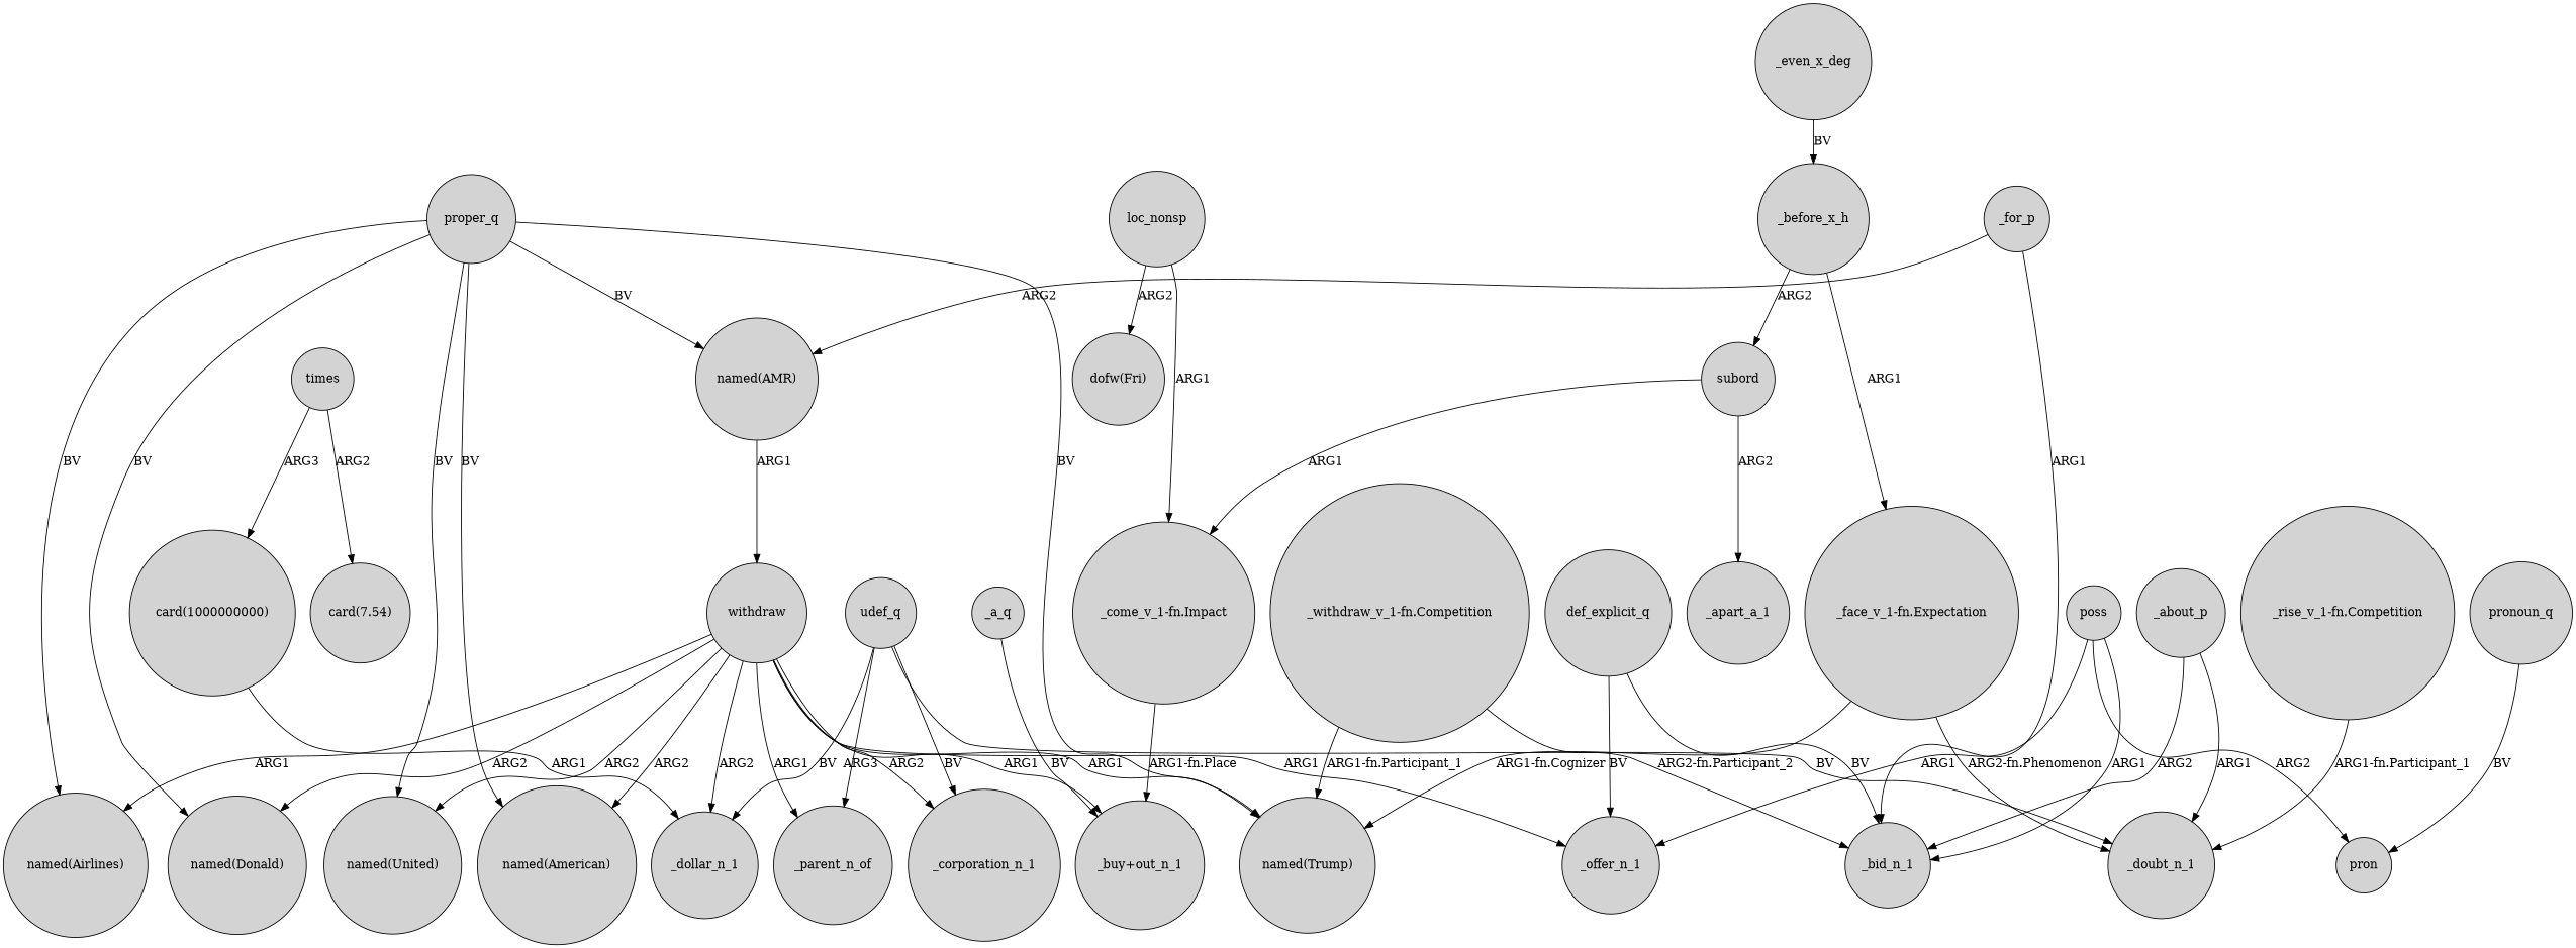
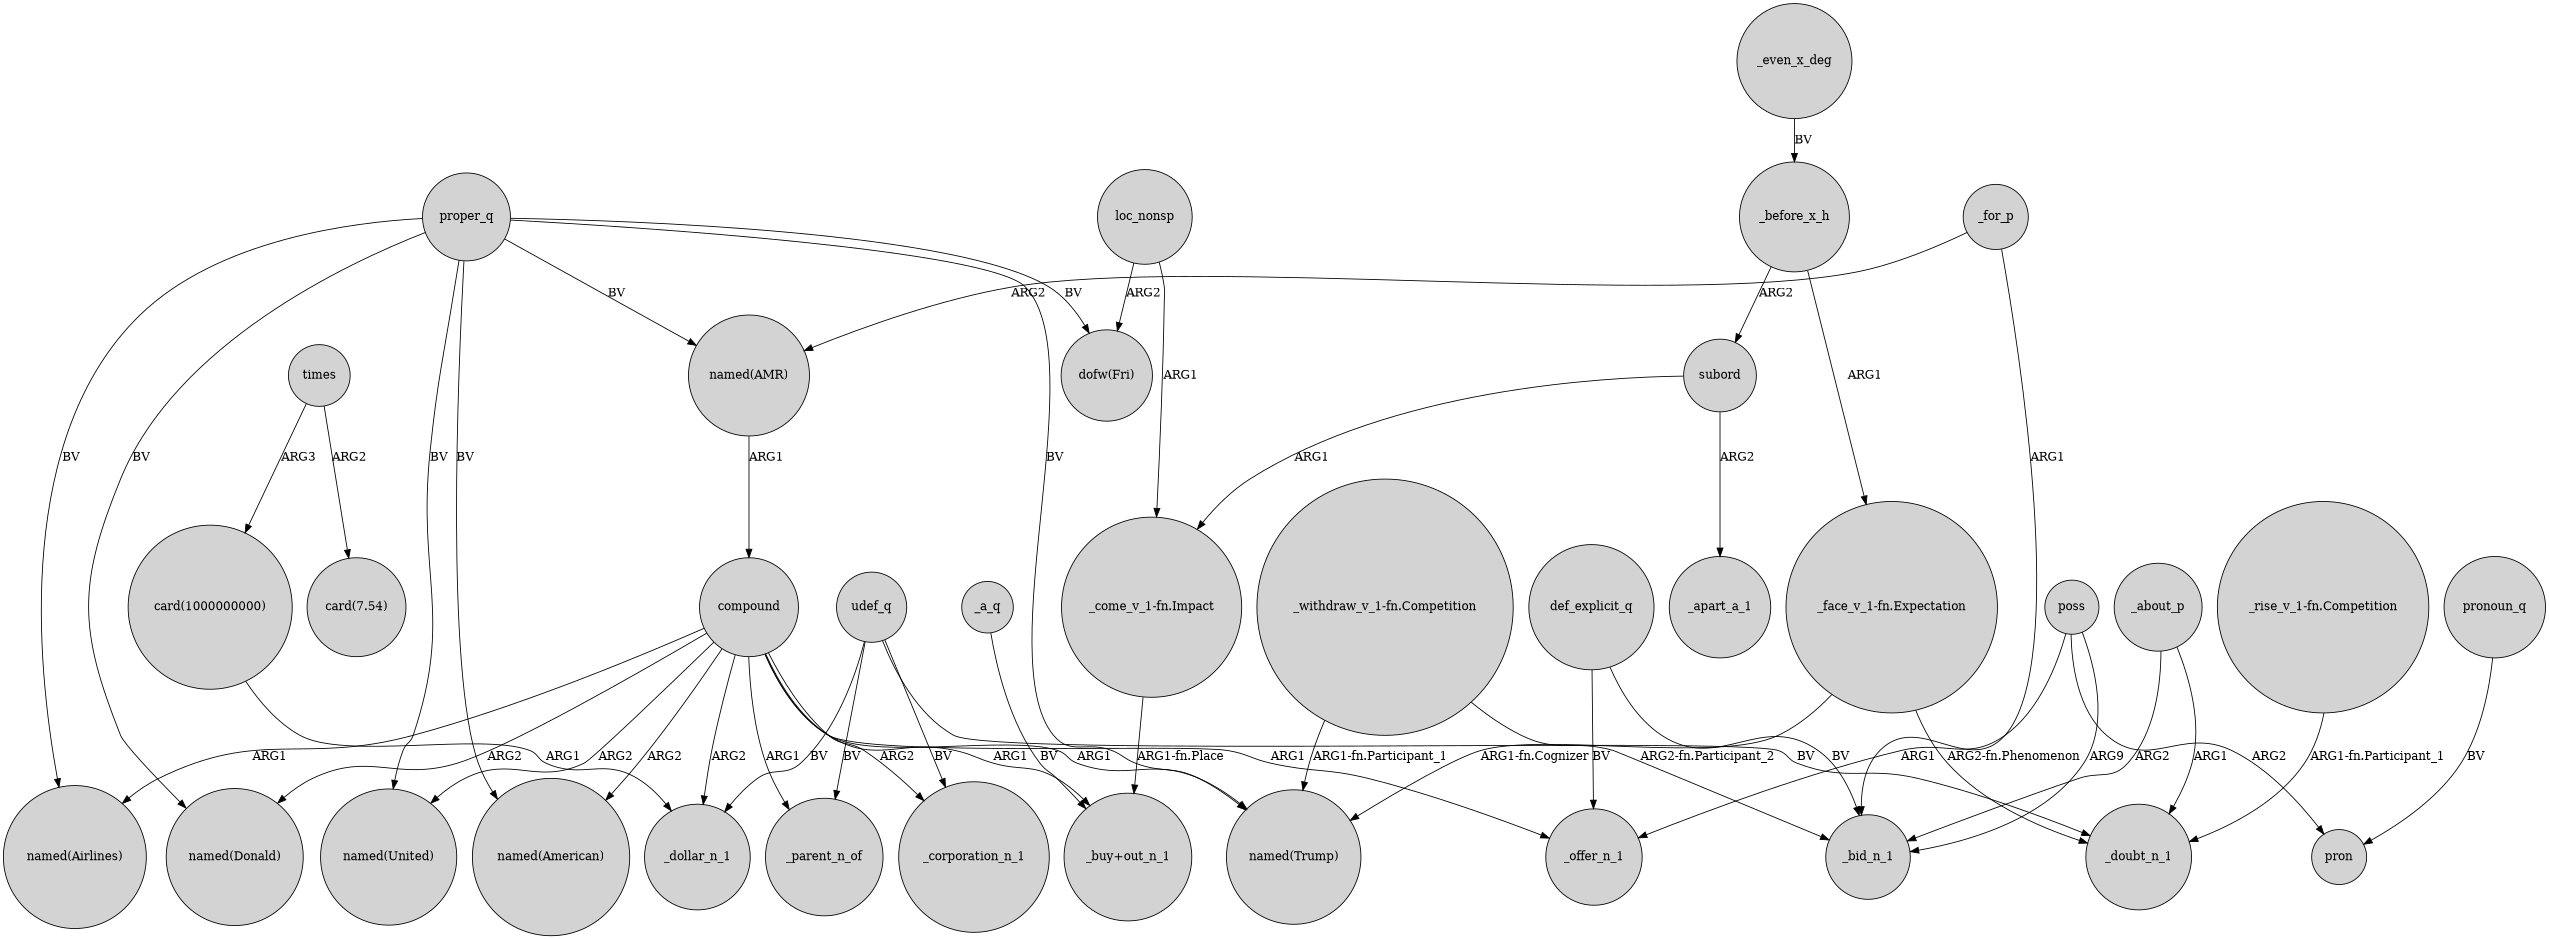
  digraph {
    node [shape=circle style=filled]
    "card(1000000000)"
    _dollar_n_1
-   compound [label=withdraw]
+   compound
    "named(Airlines)"
    "named(Trump)"
    "named(United)"
    "_buy+out_n_1"
    "named(Donald)"
    _offer_n_1
    _parent_n_of
    _corporation_n_1
    "named(American)"
    "named(AMR)"
    subord
    "_come_v_1-fn.Impact"
    _apart_a_1
    poss
    _bid_n_1
    pron
    proper_q
    "dofw(Fri)"
    _before_x_h
    "_face_v_1-fn.Expectation"
    _doubt_n_1
    loc_nonsp
    udef_q
    times
    "card(7.54)"
    _a_q
    pronoun_q
    def_explicit_q
    _about_p
    "_withdraw_v_1-fn.Competition"
    "_rise_v_1-fn.Competition"
    _for_p
    _even_x_deg
    "card(1000000000)" -> _dollar_n_1 [label=ARG1]
    compound -> _dollar_n_1 [label=ARG2]
    compound -> "named(Airlines)" [label=ARG1]
    compound -> "named(Trump)" [label=ARG1]
    compound -> "named(United)" [label=ARG2]
    compound -> "_buy+out_n_1" [label=ARG1]
    compound -> "named(Donald)" [label=ARG2]
    compound -> _offer_n_1 [label=ARG1]
    compound -> _parent_n_of [label=ARG1]
    compound -> _corporation_n_1 [label=ARG2]
    compound -> "named(American)" [label=ARG2]
    "named(AMR)" -> compound [label=ARG1]
    subord -> "_come_v_1-fn.Impact" [label=ARG1]
    subord -> _apart_a_1 [label=ARG2]
    "_come_v_1-fn.Impact" -> "_buy+out_n_1" [label="ARG1-fn.Place"]
    poss -> _offer_n_1 [label=ARG1]
-   poss -> _bid_n_1 [label=ARG1]
+   poss -> _bid_n_1 [label=ARG9]
    poss -> pron [label=ARG2]
    proper_q -> "named(Airlines)" [label=BV]
    proper_q -> "named(Trump)" [label=BV]
    proper_q -> "named(United)" [label=BV]
    proper_q -> "named(Donald)" [label=BV]
    proper_q -> "named(American)" [label=BV]
    proper_q -> "named(AMR)" [label=BV]
+   proper_q -> "dofw(Fri)" [label=BV]
    _before_x_h -> subord [label=ARG2]
    _before_x_h -> "_face_v_1-fn.Expectation" [label=ARG1]
    "_face_v_1-fn.Expectation" -> "named(Trump)" [label="ARG1-fn.Cognizer"]
    "_face_v_1-fn.Expectation" -> _doubt_n_1 [label="ARG2-fn.Phenomenon"]
    loc_nonsp -> "_come_v_1-fn.Impact" [label=ARG1]
    loc_nonsp -> "dofw(Fri)" [label=ARG2]
    udef_q -> _dollar_n_1 [label=BV]
-   udef_q -> _parent_n_of [label=ARG3]
+   udef_q -> _parent_n_of [label=BV]
    udef_q -> _corporation_n_1 [label=BV]
    udef_q -> _doubt_n_1 [label=BV]
    times -> "card(1000000000)" [label=ARG3]
    times -> "card(7.54)" [label=ARG2]
    _a_q -> "_buy+out_n_1" [label=BV]
    pronoun_q -> pron [label=BV]
    def_explicit_q -> _offer_n_1 [label=BV]
    def_explicit_q -> _bid_n_1 [label=BV]
    _about_p -> _bid_n_1 [label=ARG2]
    _about_p -> _doubt_n_1 [label=ARG1]
    "_withdraw_v_1-fn.Competition" -> "named(Trump)" [label="ARG1-fn.Participant_1"]
    "_withdraw_v_1-fn.Competition" -> _bid_n_1 [label="ARG2-fn.Participant_2"]
    "_rise_v_1-fn.Competition" -> _doubt_n_1 [label="ARG1-fn.Participant_1"]
    _for_p -> "named(AMR)" [label=ARG2]
    _for_p -> _bid_n_1 [label=ARG1]
    _even_x_deg -> _before_x_h [label=BV]
  }
